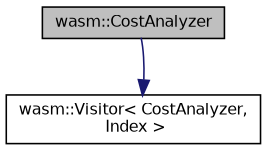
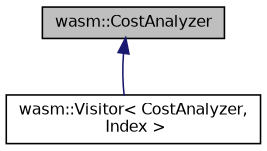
  digraph {
    node [color=black fontname=Helvetica fontsize=10 shape=record style=filled]
    n1 [fillcolor=grey75 fontcolor=black height=0.2 label="wasm::CostAnalyzer" width=0.4]
    n2 [fillcolor=white height=0.2 label="wasm::Visitor\< CostAnalyzer,\l Index \>" width=0.4]
-   n2 -> n1 [color=midnightblue dir=back fontname=Helvetica fontsize=10 labelfontname=Helvetica labelfontsize=10 style=solid]
+   n1 -> n2 [color=midnightblue dir=back fontname=Helvetica fontsize=10 labelfontname=Helvetica labelfontsize=10 style=solid]
  }
